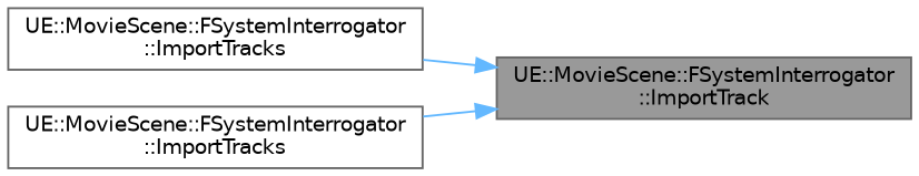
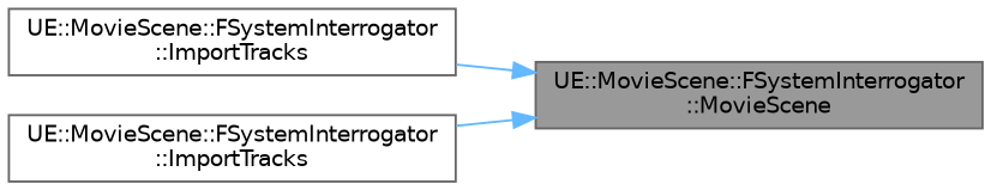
  digraph {
    rankdir=RL
    node [color=grey40 fillcolor=white fontname=Helvetica fontsize=10 shape=box style=filled]
    edge [color=steelblue1 dir=back fontname=Helvetica fontsize=10 labelfontname=Helvetica labelfontsize=10 style=solid]
-   n1 [color=gray40 fillcolor=grey60 fontcolor=black height=0.2 label="UE::MovieScene::FSystemInterrogator\l::ImportTrack" width=0.4]
+   n1 [color=gray40 fillcolor=grey60 fontcolor=black height=0.2 label="UE::MovieScene::FSystemInterrogator\l::MovieScene" width=0.4]
    n2 [height=0.2 label="UE::MovieScene::FSystemInterrogator\l::ImportTracks" width=0.4]
    n3 [height=0.2 label="UE::MovieScene::FSystemInterrogator\l::ImportTracks" width=0.4]
    n1 -> n2
    n1 -> n3
  }
